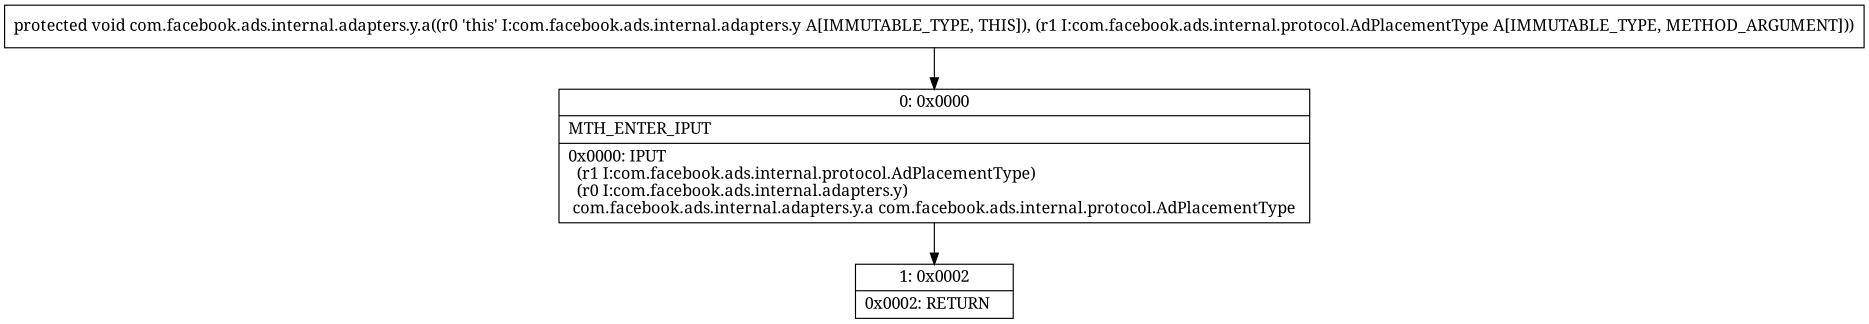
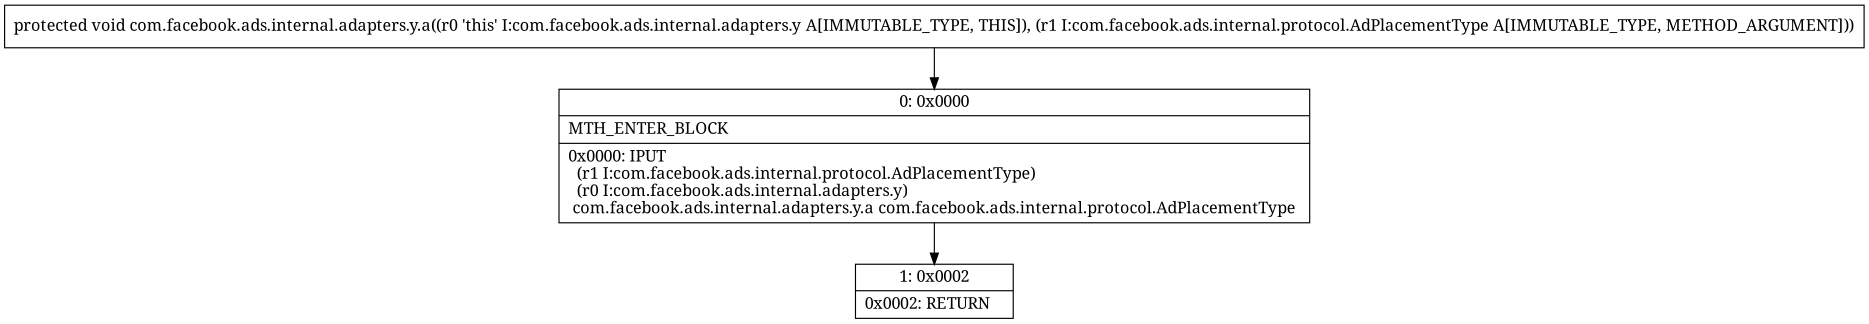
  digraph {
    fontname="Noto Serif"
    node [shape=record fontname="Noto Serif"]
    edge [fontname="Noto Serif"]
-   n1 [label="{0\:\ 0x0000|MTH_ENTER_IPUT\l|0x0000: IPUT  \l  (r1 I:com.facebook.ads.internal.protocol.AdPlacementType)\l  (r0 I:com.facebook.ads.internal.adapters.y)\l com.facebook.ads.internal.adapters.y.a com.facebook.ads.internal.protocol.AdPlacementType \l}"]
+   n1 [label="{0\:\ 0x0000|MTH_ENTER_BLOCK\l|0x0000: IPUT  \l  (r1 I:com.facebook.ads.internal.protocol.AdPlacementType)\l  (r0 I:com.facebook.ads.internal.adapters.y)\l com.facebook.ads.internal.adapters.y.a com.facebook.ads.internal.protocol.AdPlacementType \l}"]
    n2 [label="{1\:\ 0x0002|0x0002: RETURN   \l}"]
    n3 [label="{protected void com.facebook.ads.internal.adapters.y.a((r0 'this' I:com.facebook.ads.internal.adapters.y A[IMMUTABLE_TYPE, THIS]), (r1 I:com.facebook.ads.internal.protocol.AdPlacementType A[IMMUTABLE_TYPE, METHOD_ARGUMENT])) }"]
    n1 -> n2
    n3 -> n1
  }
